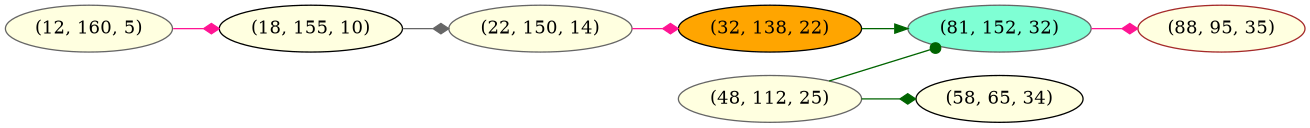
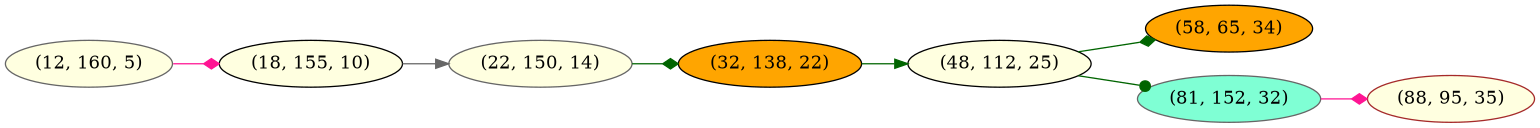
  digraph {
    rankdir=LR
    node [color=black fillcolor=lightyellow style=filled]
    edge [arrowhead=diamond color=deeppink]
    "(12, 160, 5)" [color=gray40]
    "(18, 155, 10)"
    "(22, 150, 14)" [color=gray40]
    "(32, 138, 22)" [fillcolor=orange]
-   "(48, 112, 25)" [color=gray40]
-   "(58, 65, 34)"
+   "(48, 112, 25)"
+   "(58, 65, 34)" [fillcolor=orange]
    n7 [color=gray40 fillcolor=aquamarine label="(81, 152, 32)"]
    "(88, 95, 35)" [color=brown]
    "(12, 160, 5)" -> "(18, 155, 10)"
-   "(18, 155, 10)" -> "(22, 150, 14)" [color=gray40]
-   "(22, 150, 14)" -> "(32, 138, 22)"
-   "(32, 138, 22)" -> n7 [arrowhead=normal color=darkgreen]
+   "(18, 155, 10)" -> "(22, 150, 14)" [arrowhead=normal color=gray40]
+   "(22, 150, 14)" -> "(32, 138, 22)" [color=darkgreen]
+   "(32, 138, 22)" -> "(48, 112, 25)" [arrowhead=normal color=darkgreen]
    "(48, 112, 25)" -> "(58, 65, 34)" [color=darkgreen]
    "(48, 112, 25)" -> n7 [arrowhead=dot color=darkgreen]
    n7 -> "(88, 95, 35)"
  }
